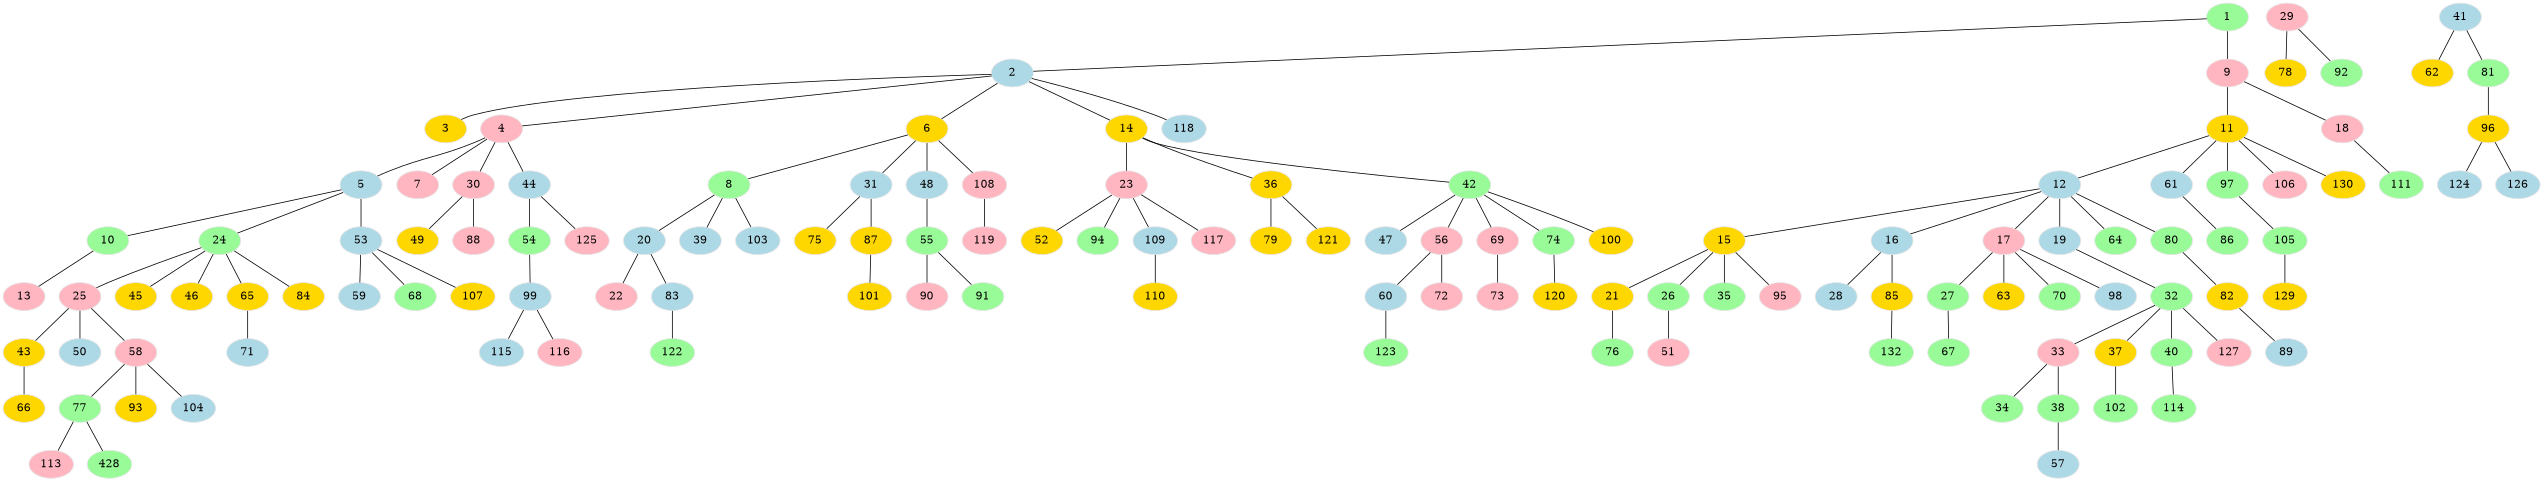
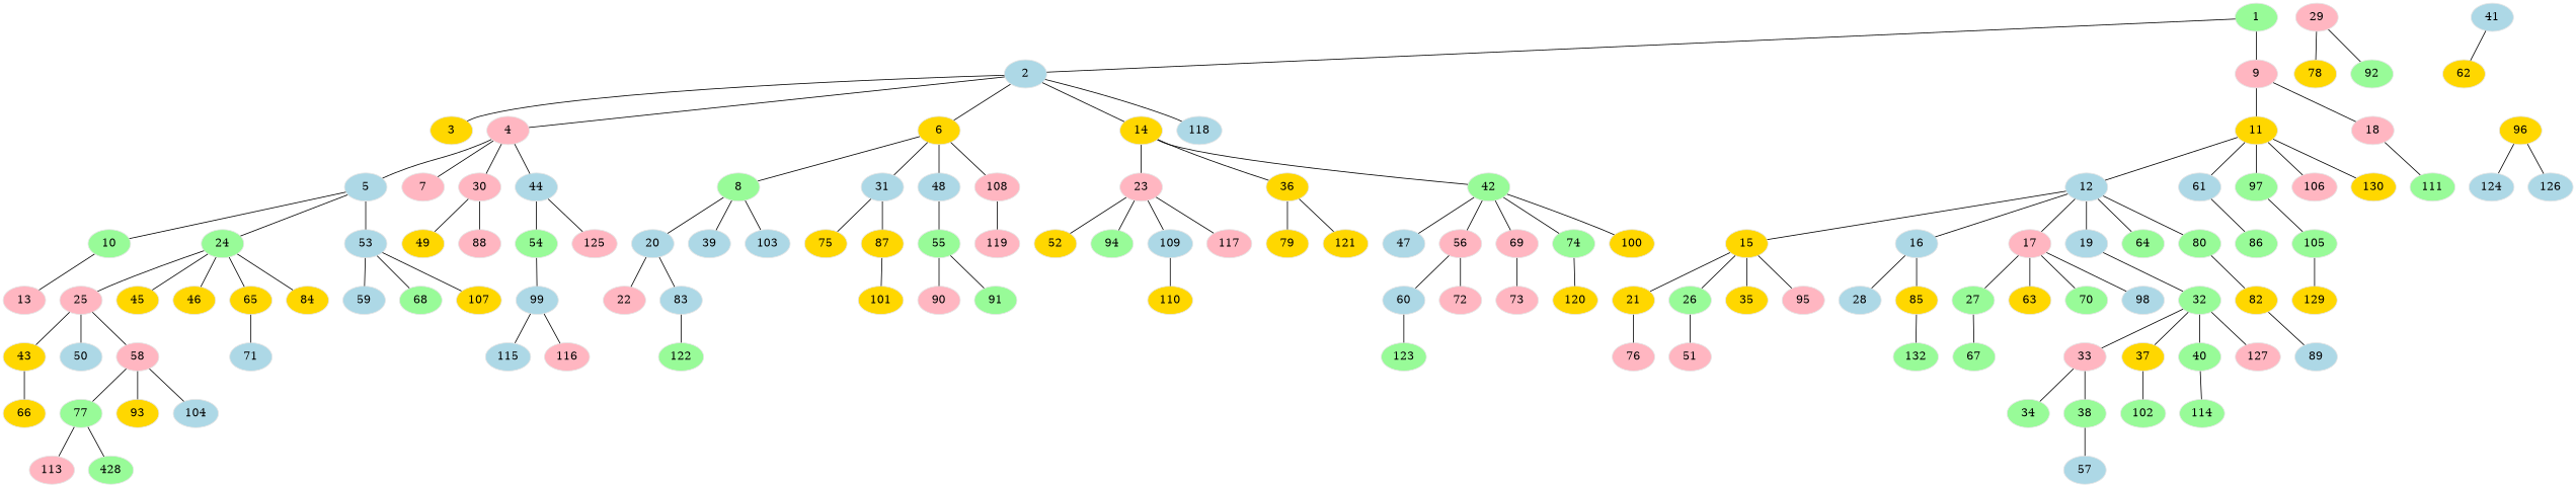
  graph {
    node [color=gray90 fillcolor=gold style=filled]
    2 [fillcolor=lightblue]
    1 [fillcolor=palegreen]
    9 [fillcolor=lightpink]
    3
    4 [fillcolor=lightpink]
    6
    14
    118 [fillcolor=lightblue]
    11
    18 [fillcolor=lightpink]
    5 [fillcolor=lightblue]
    7 [fillcolor=lightpink]
    30 [fillcolor=lightpink]
    44 [fillcolor=lightblue]
    8 [fillcolor=palegreen]
    31 [fillcolor=lightblue]
    48 [fillcolor=lightblue]
    108 [fillcolor=lightpink]
    23 [fillcolor=lightpink]
    36
    42 [fillcolor=palegreen]
    10 [fillcolor=palegreen]
    24 [fillcolor=palegreen]
    53 [fillcolor=lightblue]
    49
    88 [fillcolor=lightpink]
    54 [fillcolor=palegreen]
    125 [fillcolor=lightpink]
    13 [fillcolor=lightpink]
    25 [fillcolor=lightpink]
    45
    46
    65
    84
    59 [fillcolor=lightblue]
    68 [fillcolor=palegreen]
    107
    20 [fillcolor=lightblue]
    39 [fillcolor=lightblue]
    103 [fillcolor=lightblue]
    75
    87
    55 [fillcolor=palegreen]
    119 [fillcolor=lightpink]
    22 [fillcolor=lightpink]
    83 [fillcolor=lightblue]
    12 [fillcolor=lightblue]
    61 [fillcolor=lightblue]
    97 [fillcolor=palegreen]
    106 [fillcolor=lightpink]
    130
    111 [fillcolor=palegreen]
    15
    16 [fillcolor=lightblue]
    17 [fillcolor=lightpink]
    19 [fillcolor=lightblue]
    64 [fillcolor=palegreen]
    80 [fillcolor=palegreen]
    86 [fillcolor=palegreen]
    105 [fillcolor=palegreen]
    21
    26 [fillcolor=palegreen]
-   35 [fillcolor=palegreen]
+   35
    95 [fillcolor=lightpink]
    28 [fillcolor=lightblue]
    85
    27 [fillcolor=palegreen]
    63
    70 [fillcolor=palegreen]
    98 [fillcolor=lightblue]
    32 [fillcolor=palegreen]
    82
    52
    94 [fillcolor=palegreen]
    109 [fillcolor=lightblue]
    117 [fillcolor=lightpink]
    79
    121
    47 [fillcolor=lightblue]
    56 [fillcolor=lightpink]
    69 [fillcolor=lightpink]
    74 [fillcolor=palegreen]
    100
-   76 [fillcolor=palegreen]
+   76 [fillcolor=lightpink]
    51 [fillcolor=lightpink]
    n86 [fillcolor=palegreen label=132]
    67 [fillcolor=palegreen]
    33 [fillcolor=lightpink]
    37
    40 [fillcolor=palegreen]
    127 [fillcolor=lightpink]
    122 [fillcolor=palegreen]
    29 [fillcolor=lightpink]
    78
    92 [fillcolor=palegreen]
    110
    43
    50 [fillcolor=lightblue]
    58 [fillcolor=lightpink]
    71 [fillcolor=lightblue]
    66
    77 [fillcolor=palegreen]
    93
    104 [fillcolor=lightblue]
    101
    34 [fillcolor=palegreen]
    38 [fillcolor=palegreen]
    102 [fillcolor=palegreen]
    114 [fillcolor=palegreen]
    41 [fillcolor=lightblue]
    62
-   81 [fillcolor=palegreen]
    57 [fillcolor=lightblue]
    96
    60 [fillcolor=lightblue]
    72 [fillcolor=lightpink]
    73 [fillcolor=lightpink]
    120
    99 [fillcolor=lightblue]
    90 [fillcolor=lightpink]
    91 [fillcolor=palegreen]
    115 [fillcolor=lightblue]
    116 [fillcolor=lightpink]
    123 [fillcolor=palegreen]
    113 [fillcolor=lightpink]
    n126 [fillcolor=palegreen label=428]
    89 [fillcolor=lightblue]
    124 [fillcolor=lightblue]
    126 [fillcolor=lightblue]
    129
    2 -- 3
    2 -- 4
    2 -- 6
    2 -- 14
    2 -- 118
    1 -- 2
    1 -- 9
    9 -- 11
    9 -- 18
    4 -- 5
    4 -- 7
    4 -- 30
    4 -- 44
    6 -- 8
    6 -- 31
    6 -- 48
    6 -- 108
    14 -- 23
    14 -- 36
    14 -- 42
    11 -- 12
    11 -- 61
    11 -- 97
    11 -- 106
    11 -- 130
    18 -- 111
    5 -- 10
    5 -- 24
    5 -- 53
    30 -- 49
    30 -- 88
    44 -- 54
    44 -- 125
    8 -- 20
    8 -- 39
    8 -- 103
    31 -- 75
    31 -- 87
    48 -- 55
    108 -- 119
    23 -- 52
    23 -- 94
    23 -- 109
    23 -- 117
    36 -- 79
    36 -- 121
    42 -- 47
    42 -- 56
    42 -- 69
    42 -- 74
    42 -- 100
    10 -- 13
    24 -- 25
    24 -- 45
    24 -- 46
    24 -- 65
    24 -- 84
    53 -- 59
    53 -- 68
    53 -- 107
    54 -- 99
    25 -- 43
    25 -- 50
    25 -- 58
    65 -- 71
    20 -- 22
    20 -- 83
    87 -- 101
    55 -- 90
    55 -- 91
    83 -- 122
    12 -- 15
    12 -- 16
    12 -- 17
    12 -- 19
    12 -- 64
    12 -- 80
    61 -- 86
    97 -- 105
    15 -- 21
    15 -- 26
    15 -- 35
    15 -- 95
    16 -- 28
    16 -- 85
    17 -- 27
    17 -- 63
    17 -- 70
    17 -- 98
    19 -- 32
    80 -- 82
    105 -- 129
    21 -- 76
    26 -- 51
    85 -- n86
    27 -- 67
    32 -- 33
    32 -- 37
    32 -- 40
    32 -- 127
    82 -- 89
    109 -- 110
    56 -- 60
    56 -- 72
    69 -- 73
    74 -- 120
    33 -- 34
    33 -- 38
    37 -- 102
    40 -- 114
    29 -- 78
    29 -- 92
    43 -- 66
    58 -- 77
    58 -- 93
    58 -- 104
    77 -- 113
    77 -- n126
    38 -- 57
    41 -- 62
-   41 -- 81
-   81 -- 96
    96 -- 124
    96 -- 126
    60 -- 123
    99 -- 115
    99 -- 116
  }
